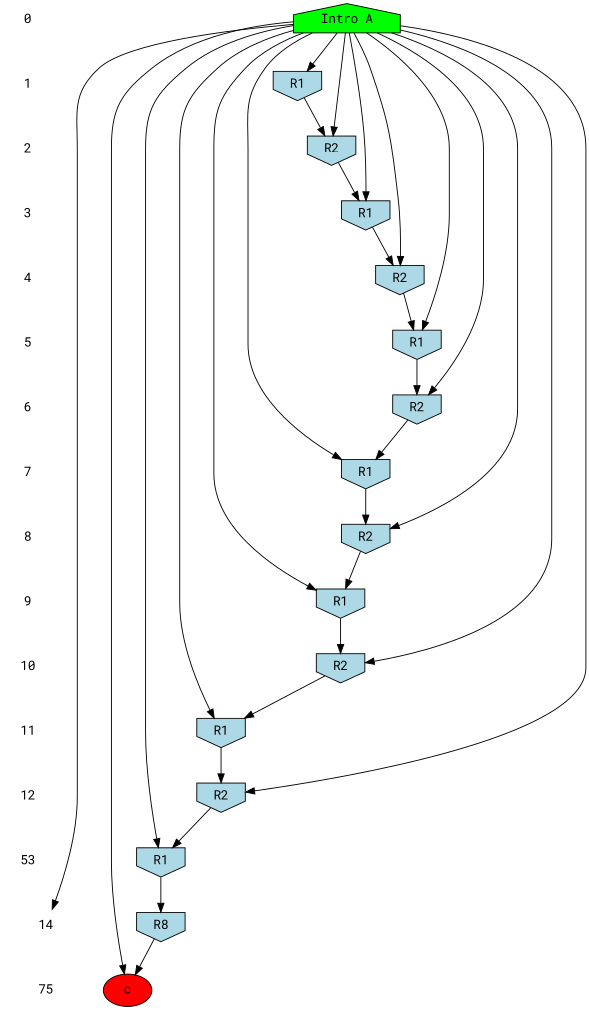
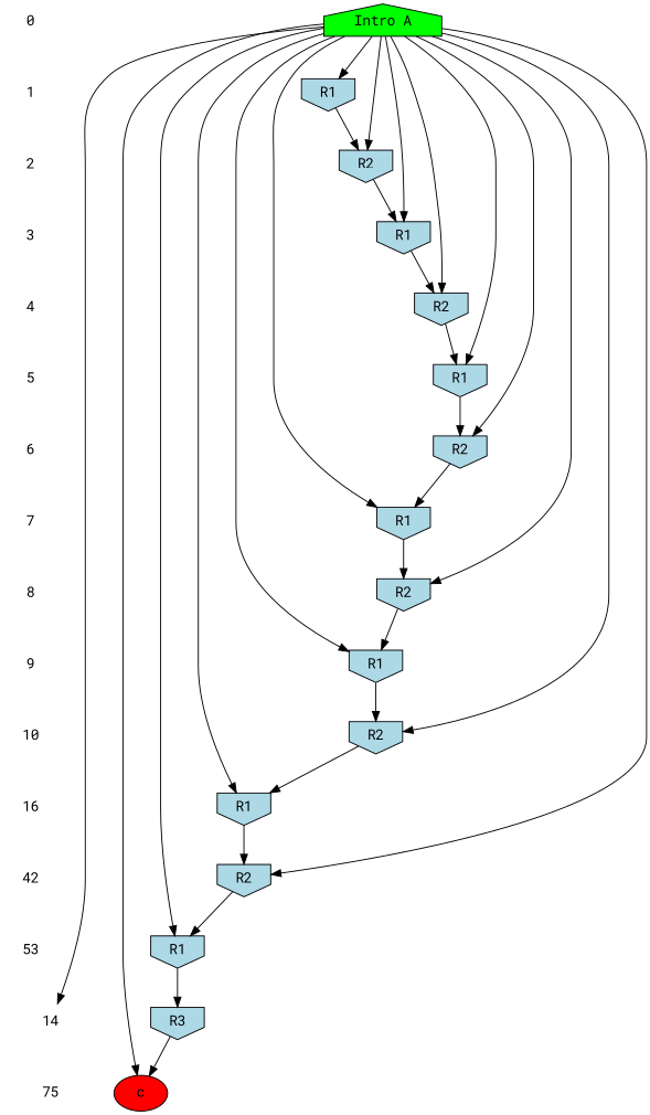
  digraph {
    fontname="Roboto Mono"
    ranksep=.5
    node [fontname="Roboto Mono" shape=plaintext]
    edge [fontname="Roboto Mono"]
    0
    n2 [fillcolor=green label="Intro A" shape=house style=filled]
    1
    n4 [fillcolor=lightblue label=R1 shape=invhouse style=filled]
    2
    n6 [fillcolor=lightblue label=R2 shape=invhouse style=filled]
    3
    n8 [fillcolor=lightblue label=R1 shape=invhouse style=filled]
    4
    n10 [fillcolor=lightblue label=R2 shape=invhouse style=filled]
    5
    n12 [fillcolor=lightblue label=R1 shape=invhouse style=filled]
    6
    n14 [fillcolor=lightblue label=R2 shape=invhouse style=filled]
    7
    n16 [fillcolor=lightblue label=R1 shape=invhouse style=filled]
    8
    n18 [fillcolor=lightblue label=R2 shape=invhouse style=filled]
    9
    n20 [fillcolor=lightblue label=R1 shape=invhouse style=filled]
    10
    n22 [fillcolor=lightblue label=R2 shape=invhouse style=filled]
-   11
+   11 [label=16]
    n24 [fillcolor=lightblue label=R1 shape=invhouse style=filled]
-   12
+   12 [label=42]
    n26 [fillcolor=lightblue label=R2 shape=invhouse style=filled]
    n27 [label=53]
    n28 [fillcolor=lightblue label=R1 shape=invhouse style=filled]
    14
-   n30 [fillcolor=lightblue label=R8 shape=invhouse style=filled]
+   n30 [fillcolor=lightblue label=R3 shape=invhouse style=filled]
    n31 [label=75]
    n32 [fillcolor=red label=c style=filled shape=""]
    subgraph sub_1 {
      rank=same
      0
      n2
    }
    subgraph sub_2 {
      rank=same
      1
      n4
    }
    subgraph sub_3 {
      rank=same
      2
      n6
    }
    subgraph sub_4 {
      rank=same
      3
      n8
    }
    subgraph sub_5 {
      rank=same
      4
      n10
    }
    subgraph sub_6 {
      rank=same
      5
      n12
    }
    subgraph sub_7 {
      rank=same
      6
      n14
    }
    subgraph sub_8 {
      rank=same
      7
      n16
    }
    subgraph sub_9 {
      rank=same
      8
      n18
    }
    subgraph sub_10 {
      rank=same
      9
      n20
    }
    subgraph sub_11 {
      rank=same
      10
      n22
    }
    subgraph sub_12 {
      rank=same
      11
      n24
    }
    subgraph sub_13 {
      rank=same
      12
      n26
    }
    subgraph sub_14 {
      rank=same
      n27
      n28
    }
    subgraph sub_15 {
      rank=same
      14
      n30
    }
    subgraph sub_16 {
      rank=same
      n31
      n32
    }
    0 -> 1 [style=invis]
    n2 -> n4
    n2 -> n6
    n2 -> n8
    n2 -> n10
    n2 -> n12
    n2 -> n14
    n2 -> n16
    n2 -> n18
    n2 -> n20
    n2 -> n22
    n2 -> n24
    n2 -> n26
    n2 -> n28
    n2 -> 14
    n2 -> n32
    1 -> 2 [style=invis]
    n4 -> n6
    2 -> 3 [style=invis]
    n6 -> n8
    3 -> 4 [style=invis]
    n8 -> n10
    4 -> 5 [style=invis]
    n10 -> n12
    5 -> 6 [style=invis]
    n12 -> n14
    6 -> 7 [style=invis]
    n14 -> n16
    7 -> 8 [style=invis]
    n16 -> n18
    8 -> 9 [style=invis]
    n18 -> n20
    9 -> 10 [style=invis]
    n20 -> n22
    10 -> 11 [style=invis]
    n22 -> n24
    11 -> 12 [style=invis]
    n24 -> n26
    12 -> n27 [style=invis]
    n26 -> n28
    n27 -> 14 [style=invis]
    n28 -> n30
    14 -> n31 [style=invis]
    n30 -> n32
  }
